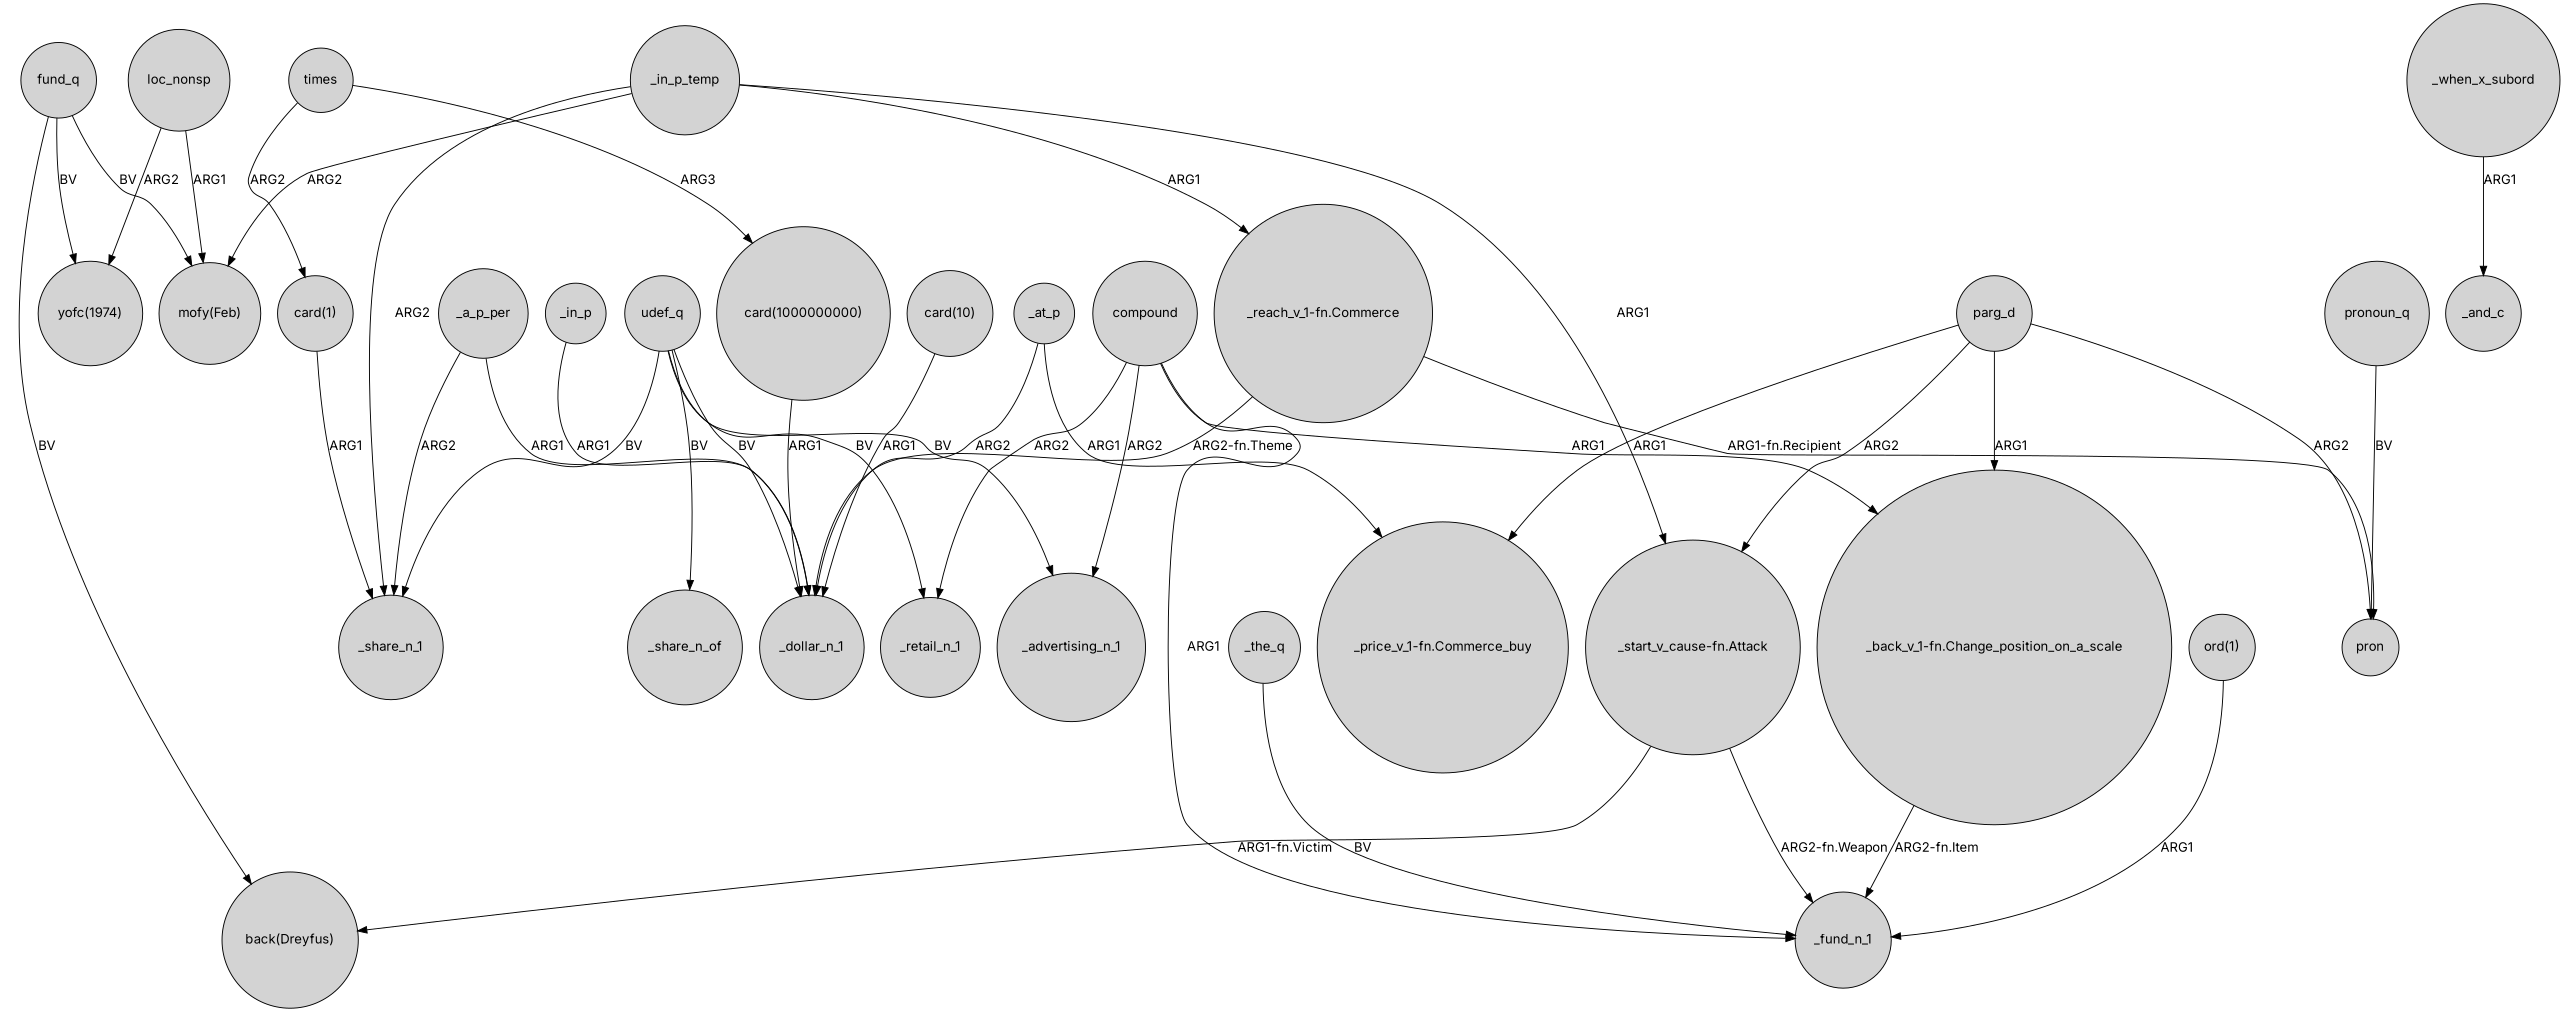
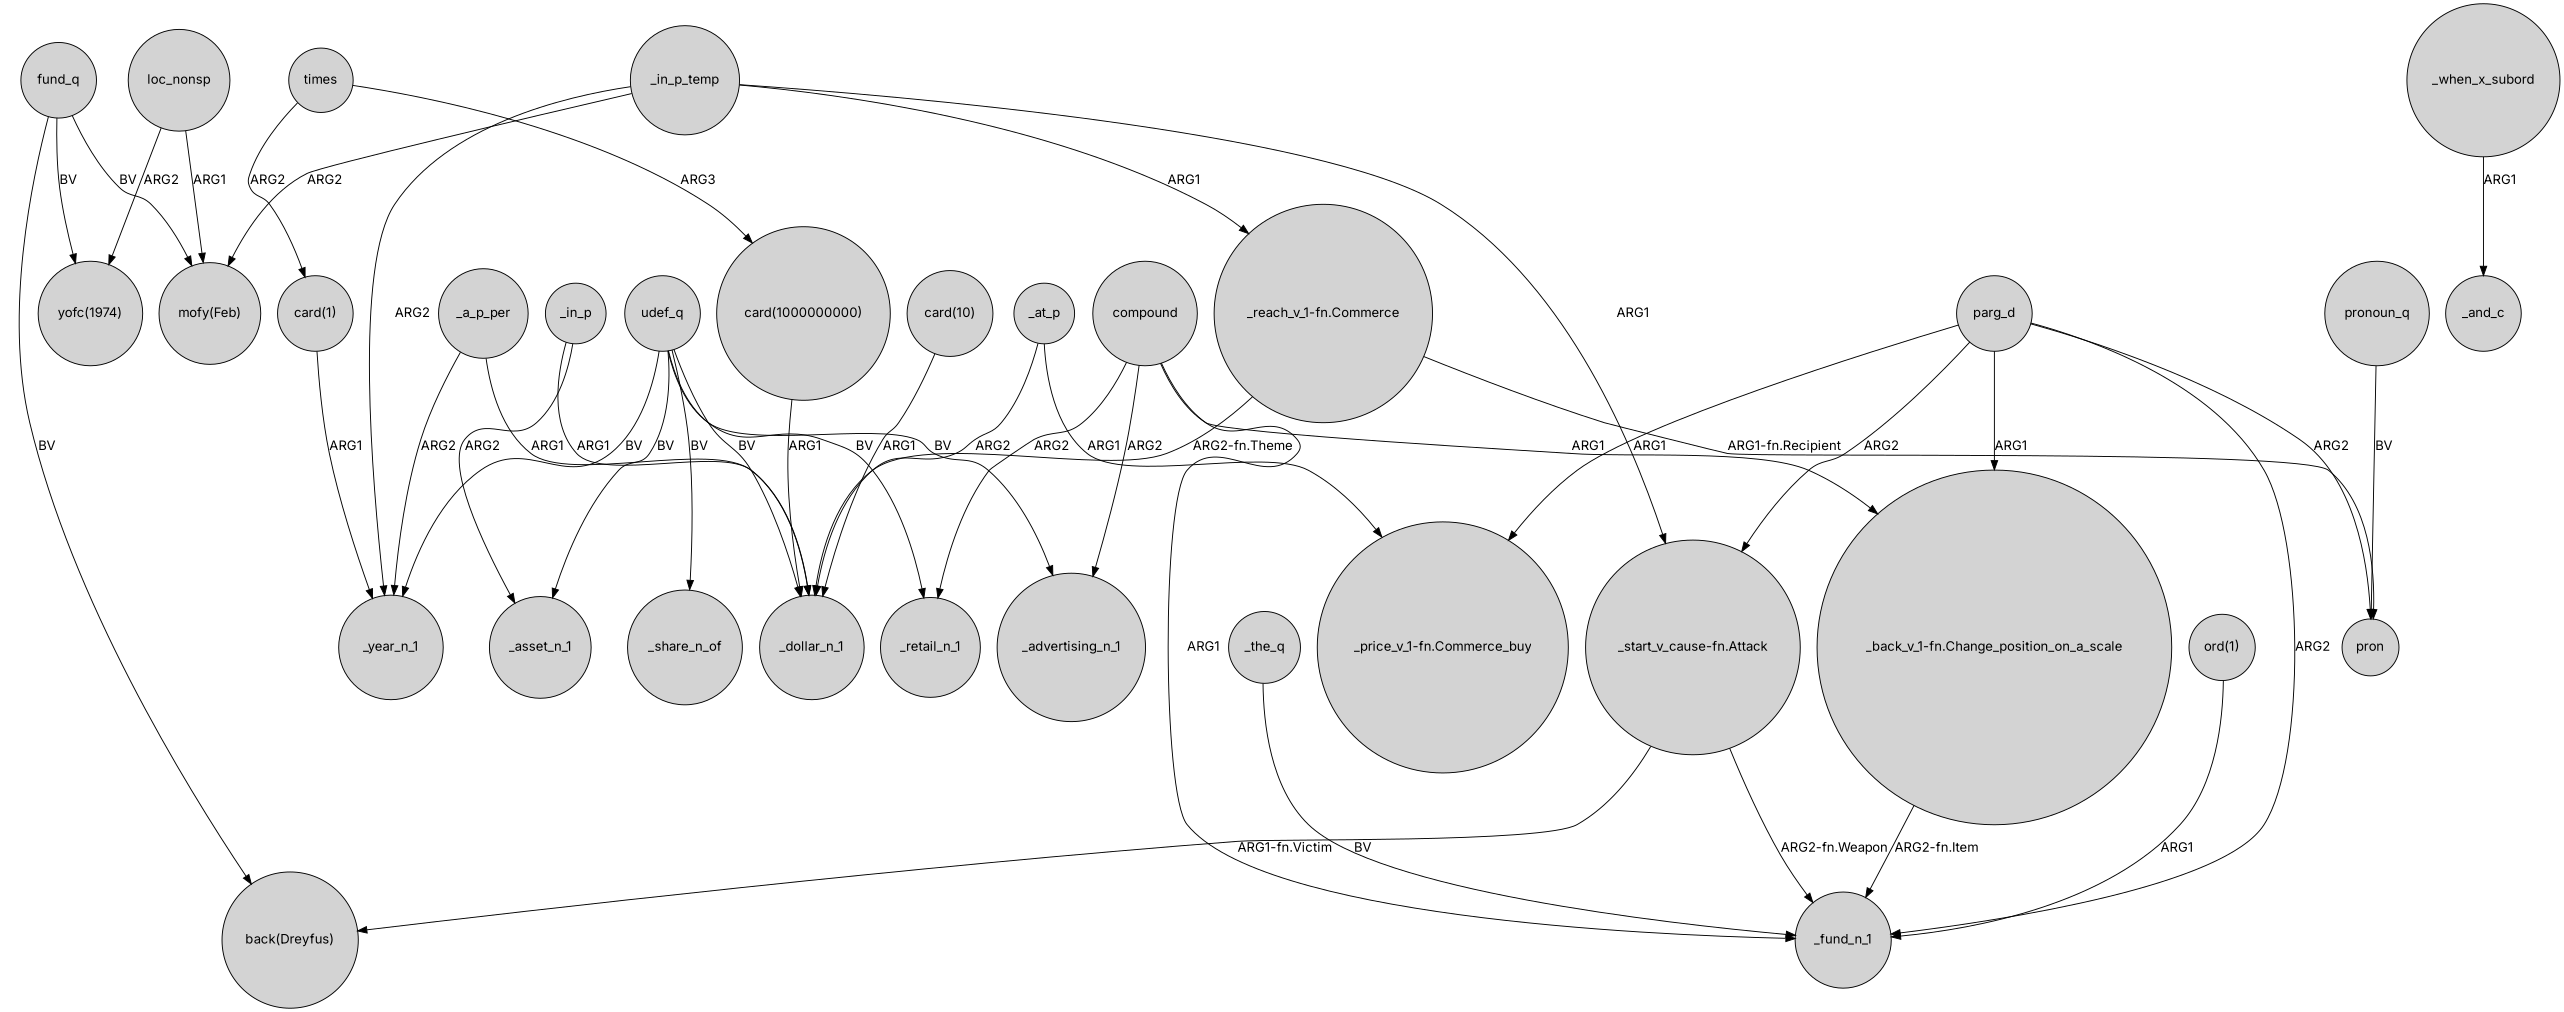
  digraph {
    fontname=Inter
    node [fontname=Inter shape=circle style=filled]
    edge [fontname=Inter]
    loc_nonsp
    "yofc(1974)"
    "mofy(Feb)"
    "card(1000000000)"
    _dollar_n_1
    n6 [label="_reach_v_1-fn.Commerce"]
    pron
    "card(10)"
    _when_x_subord
    _and_c
    "_start_v_cause-fn.Attack"
    _fund_n_1
    n13 [label="back(Dreyfus)"]
    _the_q
    "card(1)"
-   _year_n_1 [label=_share_n_1]
+   _year_n_1
    parg_d
    "_price_v_1-fn.Commerce_buy"
    "_back_v_1-fn.Change_position_on_a_scale"
    times
    n21 [label=fund_q]
    _at_p
    udef_q
+   _asset_n_1
    _retail_n_1
    _advertising_n_1
    _share_n_of
    compound
    pronoun_q
    _in_p
    _in_p_temp
    _a_p_per
    "ord(1)"
    loc_nonsp -> "yofc(1974)" [label=ARG2]
    loc_nonsp -> "mofy(Feb)" [label=ARG1]
    "card(1000000000)" -> _dollar_n_1 [label=ARG1]
    n6 -> _dollar_n_1 [label="ARG2-fn.Theme"]
    n6 -> pron [label="ARG1-fn.Recipient"]
    "card(10)" -> _dollar_n_1 [label=ARG1]
    _when_x_subord -> _and_c [label=ARG1]
    "_start_v_cause-fn.Attack" -> _fund_n_1 [label="ARG2-fn.Weapon"]
    "_start_v_cause-fn.Attack" -> n13 [label="ARG1-fn.Victim"]
    _the_q -> _fund_n_1 [label=BV]
    "card(1)" -> _year_n_1 [label=ARG1]
    parg_d -> pron [label=ARG2]
    parg_d -> "_start_v_cause-fn.Attack" [label=ARG2]
+   parg_d -> _fund_n_1 [label=ARG2]
    parg_d -> "_price_v_1-fn.Commerce_buy" [label=ARG1]
    parg_d -> "_back_v_1-fn.Change_position_on_a_scale" [label=ARG1]
    "_back_v_1-fn.Change_position_on_a_scale" -> _fund_n_1 [label="ARG2-fn.Item"]
    times -> "card(1000000000)" [label=ARG3]
    times -> "card(1)" [label=ARG2]
    n21 -> "yofc(1974)" [label=BV]
    n21 -> "mofy(Feb)" [label=BV]
    n21 -> n13 [label=BV]
    _at_p -> _dollar_n_1 [label=ARG2]
    _at_p -> "_price_v_1-fn.Commerce_buy" [label=ARG1]
    udef_q -> _dollar_n_1 [label=BV]
    udef_q -> _year_n_1 [label=BV]
+   udef_q -> _asset_n_1 [label=BV]
    udef_q -> _retail_n_1 [label=BV]
    udef_q -> _advertising_n_1 [label=BV]
    udef_q -> _share_n_of [label=BV]
    compound -> _fund_n_1 [label=ARG1]
    compound -> "_back_v_1-fn.Change_position_on_a_scale" [label=ARG1]
    compound -> _retail_n_1 [label=ARG2]
    compound -> _advertising_n_1 [label=ARG2]
    pronoun_q -> pron [label=BV]
    _in_p -> _dollar_n_1 [label=ARG1]
+   _in_p -> _asset_n_1 [label=ARG2]
    _in_p_temp -> "mofy(Feb)" [label=ARG2]
    _in_p_temp -> n6 [label=ARG1]
    _in_p_temp -> "_start_v_cause-fn.Attack" [label=ARG1]
    _in_p_temp -> _year_n_1 [label=ARG2]
    _a_p_per -> _dollar_n_1 [label=ARG1]
    _a_p_per -> _year_n_1 [label=ARG2]
    "ord(1)" -> _fund_n_1 [label=ARG1]
  }
